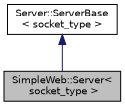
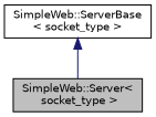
  digraph {
    node [color=black fontname=Helvetica fontsize=10 shape=record style=filled]
    n1 [fillcolor=grey75 fontcolor=black height=0.2 label="SimpleWeb::Server\<\l socket_type \>" width=0.4]
-   n2 [fillcolor=white height=0.2 label="Server::ServerBase\l\< socket_type \>" width=0.4]
+   n2 [fillcolor=white height=0.2 label="SimpleWeb::ServerBase\l\< socket_type \>" width=0.4]
    n2 -> n1 [color=midnightblue dir=back fontname=Helvetica fontsize=10 labelfontname=Helvetica labelfontsize=10 style=solid]
  }
